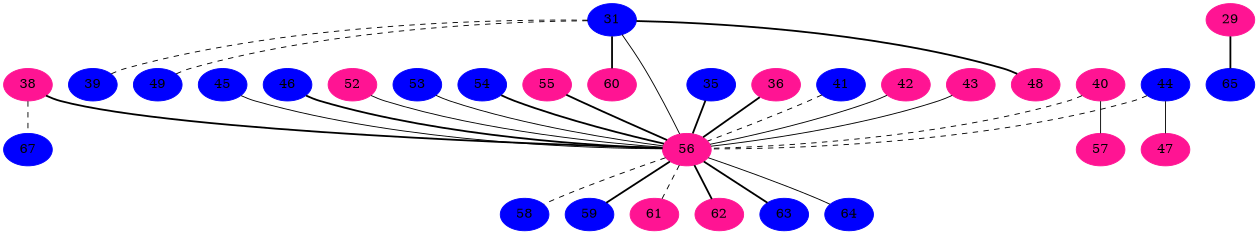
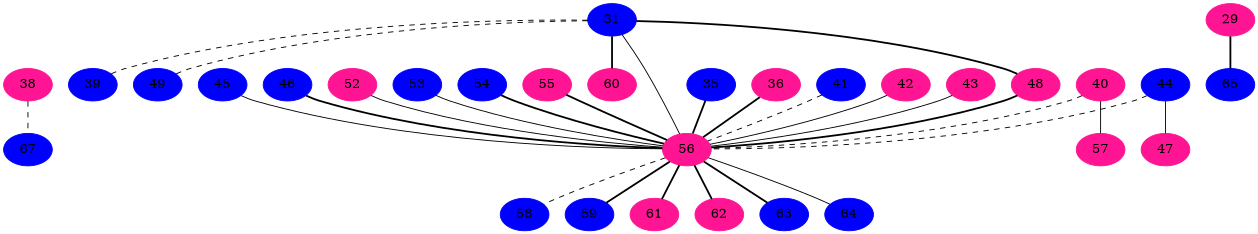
  graph {
    node [color=blue style=filled]
    edge [style=bold]
    56 [color=deeppink super="+32+37+30+51+19+23+24"]
    58
    59
    61 [color=deeppink]
    62 [color=deeppink]
    63
    64
    65
    29 [color=deeppink]
    31 [super="+25"]
    39
    48 [color=deeppink]
    49
    60 [color=deeppink]
    35
    36 [color=deeppink]
    38 [color=deeppink]
    67
    40 [color=deeppink]
    57 [color=deeppink]
    41
    42 [color=deeppink]
    43 [color=deeppink]
    44
    47 [color=deeppink]
    45
    46
    52 [color=deeppink]
    53
    54
    55 [color=deeppink]
    56 -- 58 [style=dashed]
    56 -- 59
-   56 -- 61 [style=dashed]
+   56 -- 61
    56 -- 62
    56 -- 63
    56 -- 64 [style=solid]
    29 -- 65
    31 -- 56 [style=solid]
    31 -- 39 [style=dashed]
    31 -- 48
    31 -- 49 [style=dashed]
    31 -- 60
    35 -- 56
    36 -- 56
-   38 -- 56
+   48 -- 56
    38 -- 67 [style=dashed]
    40 -- 56 [style=dashed]
    40 -- 57 [style=solid]
    41 -- 56 [style=dashed]
    42 -- 56 [style=solid]
    43 -- 56 [style=solid]
    44 -- 56 [style=dashed]
    44 -- 47 [style=solid]
    45 -- 56 [style=solid]
    46 -- 56
    52 -- 56 [style=solid]
    53 -- 56 [style=solid]
    54 -- 56
    55 -- 56
  }
